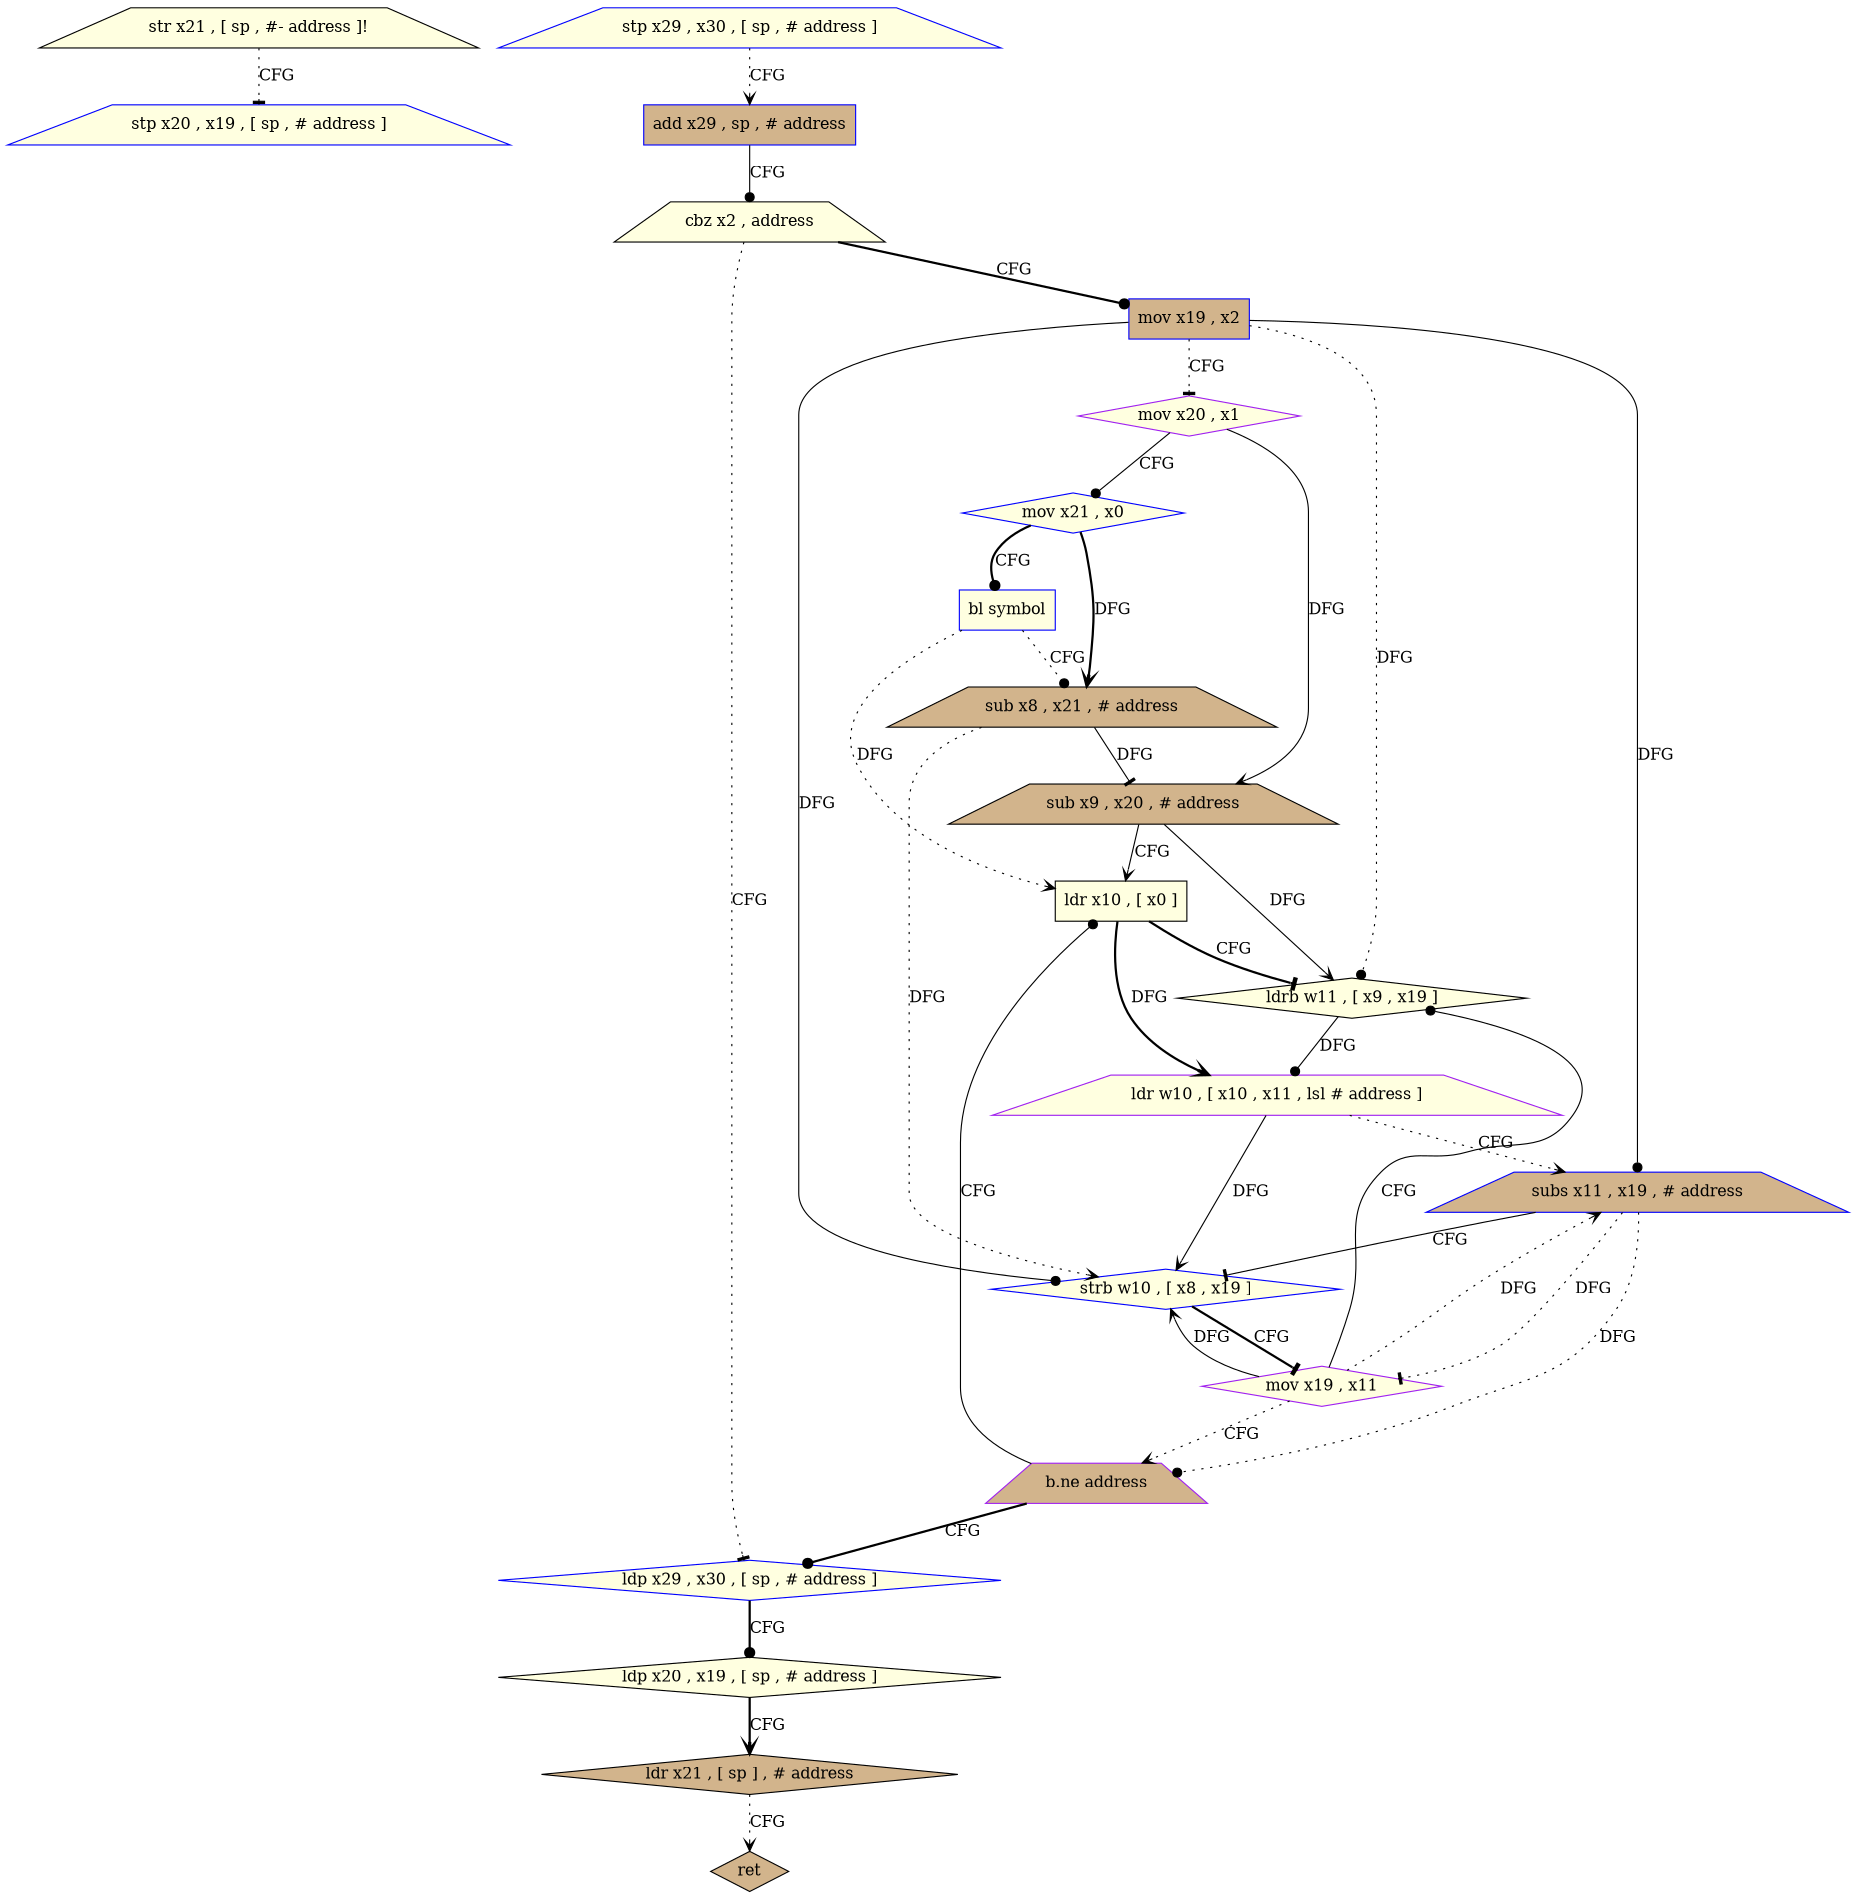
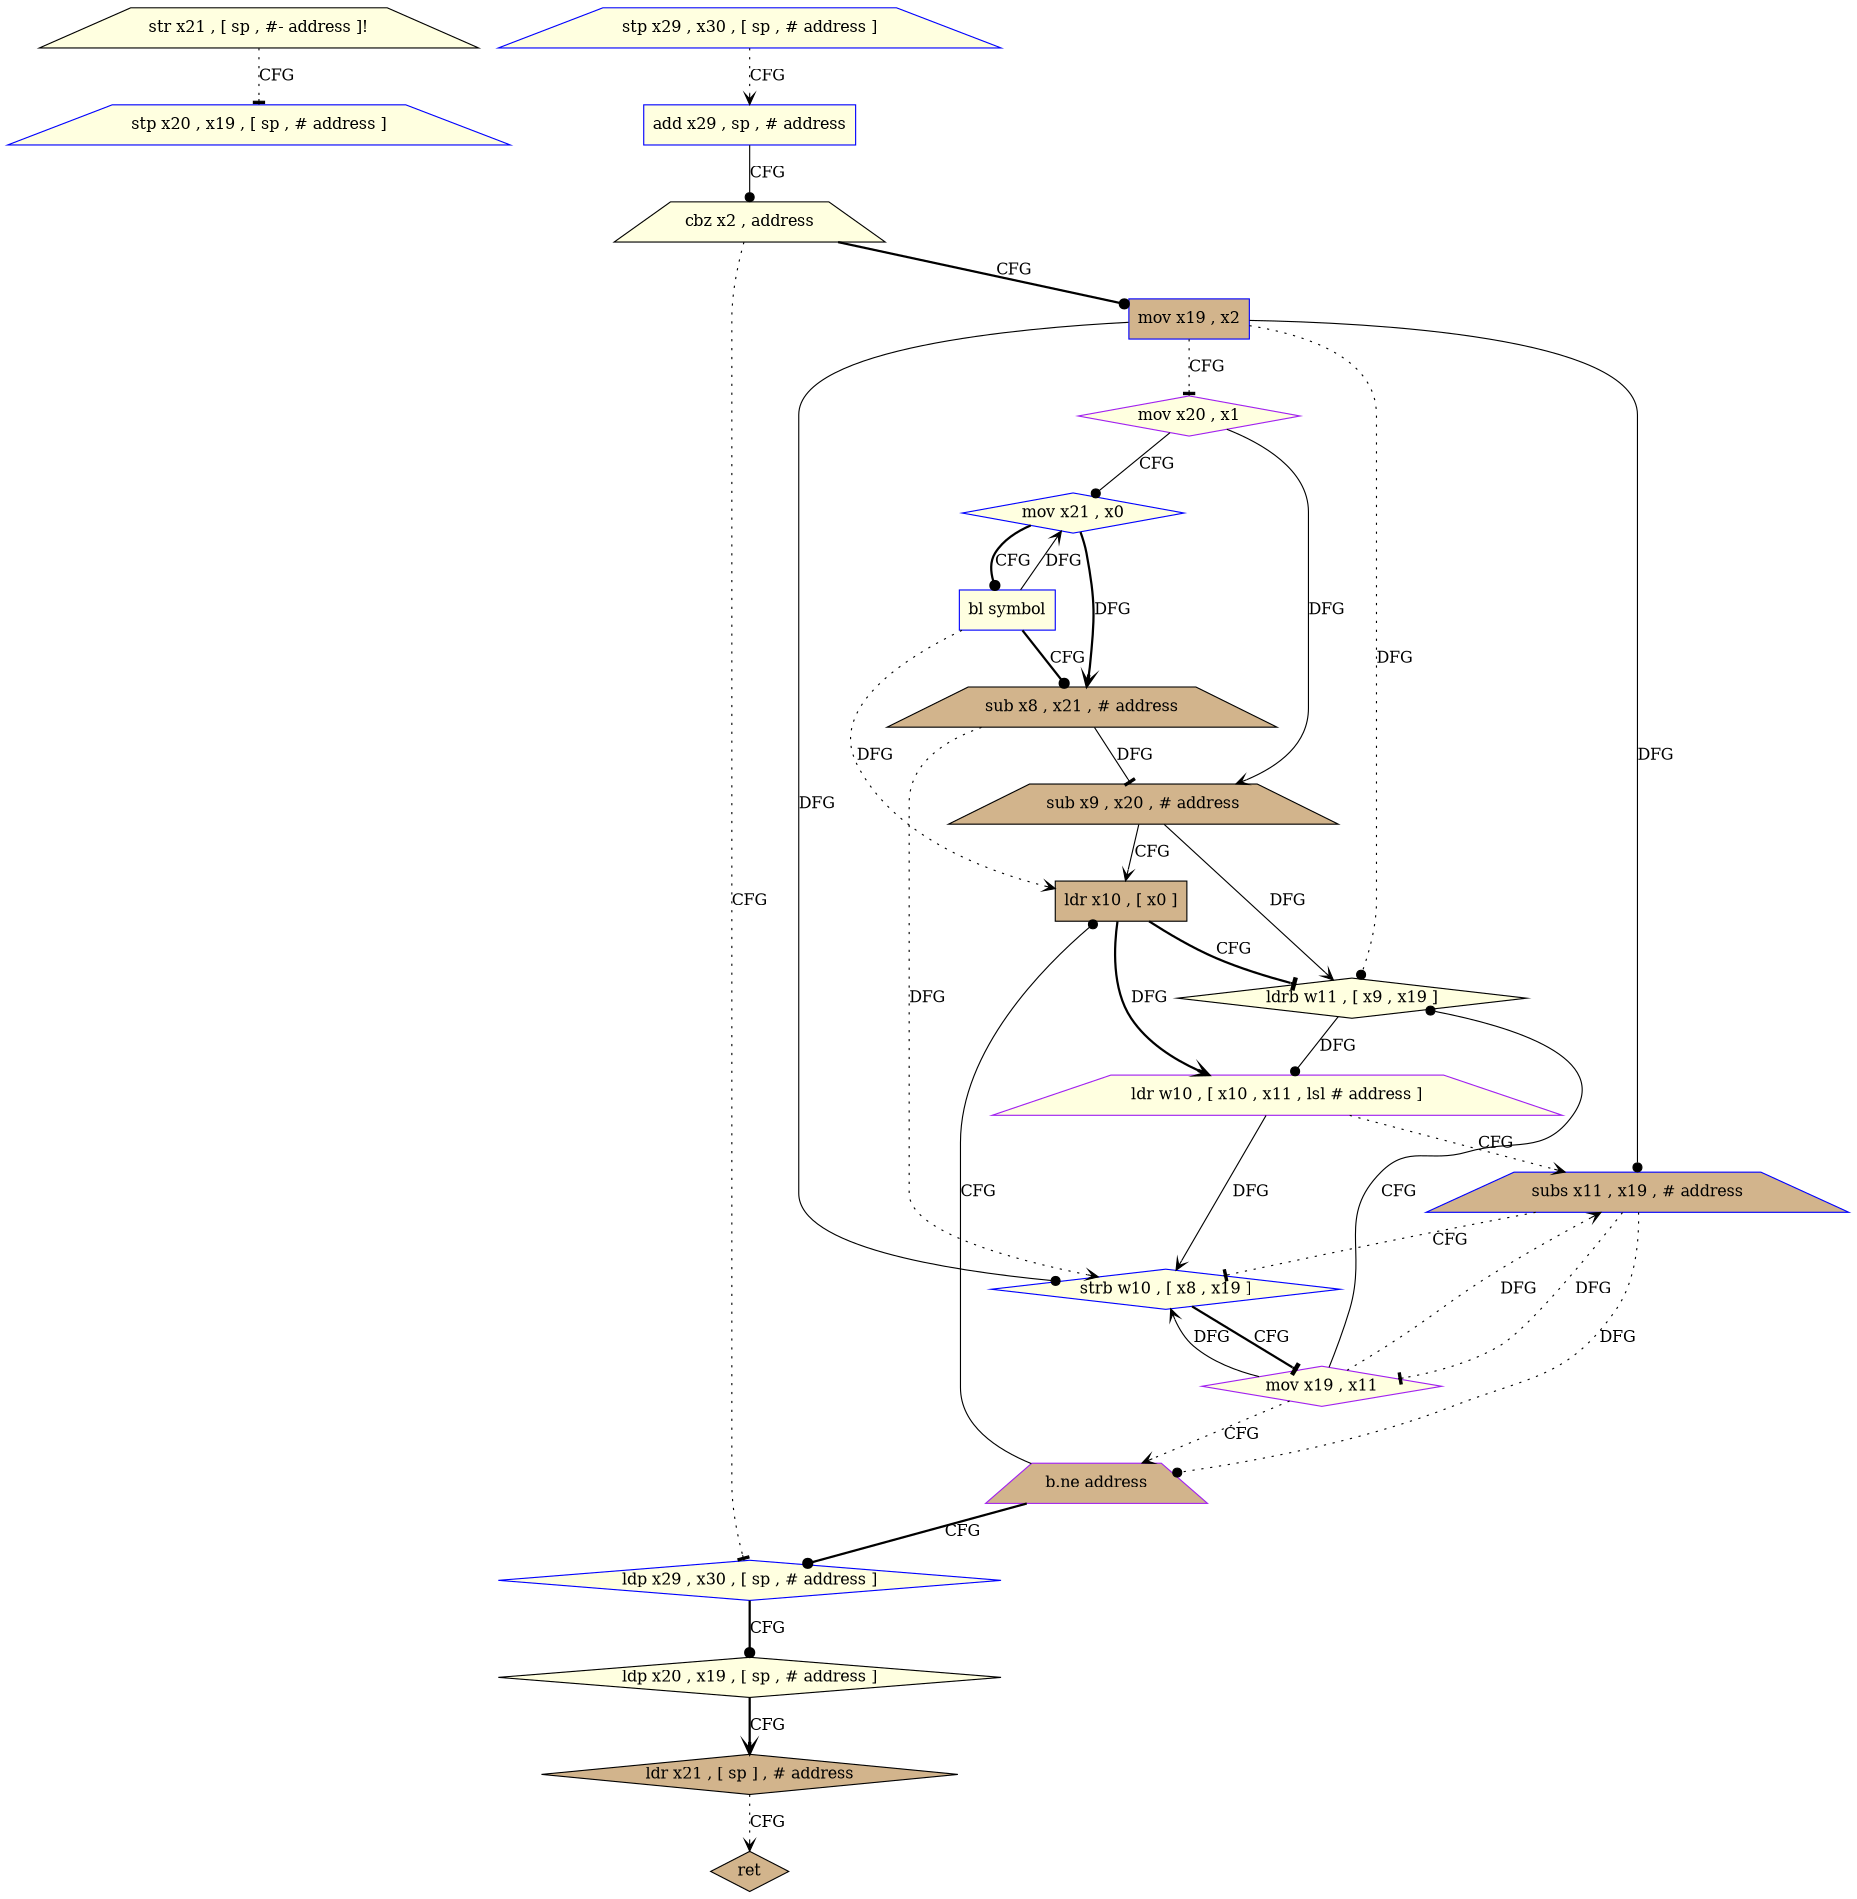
  digraph {
    node [color=black fillcolor=lightyellow shape=trapezium style=filled]
    edge [arrowhead=vee style=solid]
    n1 [label="str x21 , [ sp , #- address ]!"]
    n2 [color=blue label="stp x20 , x19 , [ sp , # address ]"]
    n3 [color=blue label="stp x29 , x30 , [ sp , # address ]"]
-   n4 [color=blue fillcolor=tan label="add x29 , sp , # address" shape=box]
+   n4 [color=blue label="add x29 , sp , # address" shape=box]
    n5 [label="cbz x2 , address"]
    n6 [color=blue label="ldp x29 , x30 , [ sp , # address ]" shape=diamond]
    n7 [color=blue fillcolor=tan label="mov x19 , x2" shape=box]
    n8 [label="ldp x20 , x19 , [ sp , # address ]" shape=diamond]
    n9 [color=purple label="mov x20 , x1" shape=diamond]
    n10 [label="ldrb w11 , [ x9 , x19 ]" shape=diamond]
    n11 [color=blue fillcolor=tan label="subs x11 , x19 , # address"]
    n12 [color=blue label="strb w10 , [ x8 , x19 ]" shape=diamond]
    n13 [fillcolor=tan label="ldr x21 , [ sp ] , # address" shape=diamond]
    n14 [color=blue label="mov x21 , x0" shape=diamond]
    n15 [fillcolor=tan label="sub x9 , x20 , # address"]
    n16 [color=purple label="ldr w10 , [ x10 , x11 , lsl # address ]"]
    n17 [color=purple label="mov x19 , x11" shape=diamond]
    n18 [color=purple fillcolor=tan label="b.ne address"]
    n19 [fillcolor=tan label=ret shape=diamond]
    n20 [color=blue label="bl symbol" shape=box]
    n21 [fillcolor=tan label="sub x8 , x21 , # address"]
-   n22 [label="ldr x10 , [ x0 ]" shape=box]
+   n22 [fillcolor=tan label="ldr x10 , [ x0 ]" shape=box]
    n1 -> n2 [arrowhead=tee label=CFG style=dotted]
    n3 -> n4 [label=CFG style=dotted]
    n4 -> n5 [arrowhead=dot label=CFG]
    n5 -> n6 [arrowhead=tee label=CFG style=dotted]
    n5 -> n7 [arrowhead=dot label=CFG style=bold]
    n6 -> n8 [arrowhead=dot label=CFG style=bold]
    n7 -> n9 [arrowhead=tee label=CFG style=dotted]
    n7 -> n10 [arrowhead=dot label=DFG style=dotted]
    n7 -> n11 [arrowhead=dot label=DFG]
    n7 -> n12 [arrowhead=dot label=DFG]
    n8 -> n13 [label=CFG style=bold]
    n9 -> n14 [arrowhead=dot label=CFG]
    n9 -> n15 [label=DFG]
    n10 -> n16 [arrowhead=dot label=DFG]
-   n11 -> n12 [arrowhead=tee label=CFG]
+   n11 -> n12 [arrowhead=tee label=CFG style=dotted]
    n11 -> n17 [arrowhead=tee label=DFG style=dotted]
    n11 -> n18 [arrowhead=dot label=DFG style=dotted]
    n12 -> n17 [arrowhead=tee label=CFG style=bold]
    n13 -> n19 [label=CFG style=dotted]
    n14 -> n20 [arrowhead=dot label=CFG style=bold]
    n14 -> n21 [label=DFG style=bold]
    n15 -> n10 [label=DFG]
    n15 -> n22 [label=CFG]
    n16 -> n11 [label=CFG style=dotted]
    n16 -> n12 [label=DFG]
    n17 -> n10 [arrowhead=dot label=CFG]
    n17 -> n11 [label=DFG style=dotted]
    n17 -> n12 [label=DFG]
    n17 -> n18 [label=CFG style=dotted]
    n18 -> n6 [arrowhead=dot label=CFG style=bold]
    n18 -> n22 [arrowhead=dot label=CFG]
-   n20 -> n21 [arrowhead=dot label=CFG style=dotted]
+   n20 -> n14 [label=DFG]
+   n20 -> n21 [arrowhead=dot label=CFG style=bold]
    n20 -> n22 [label=DFG style=dotted]
    n21 -> n12 [label=DFG style=dotted]
    n21 -> n15 [arrowhead=tee label=DFG]
    n22 -> n10 [arrowhead=tee label=CFG style=bold]
    n22 -> n16 [label=DFG style=bold]
  }
